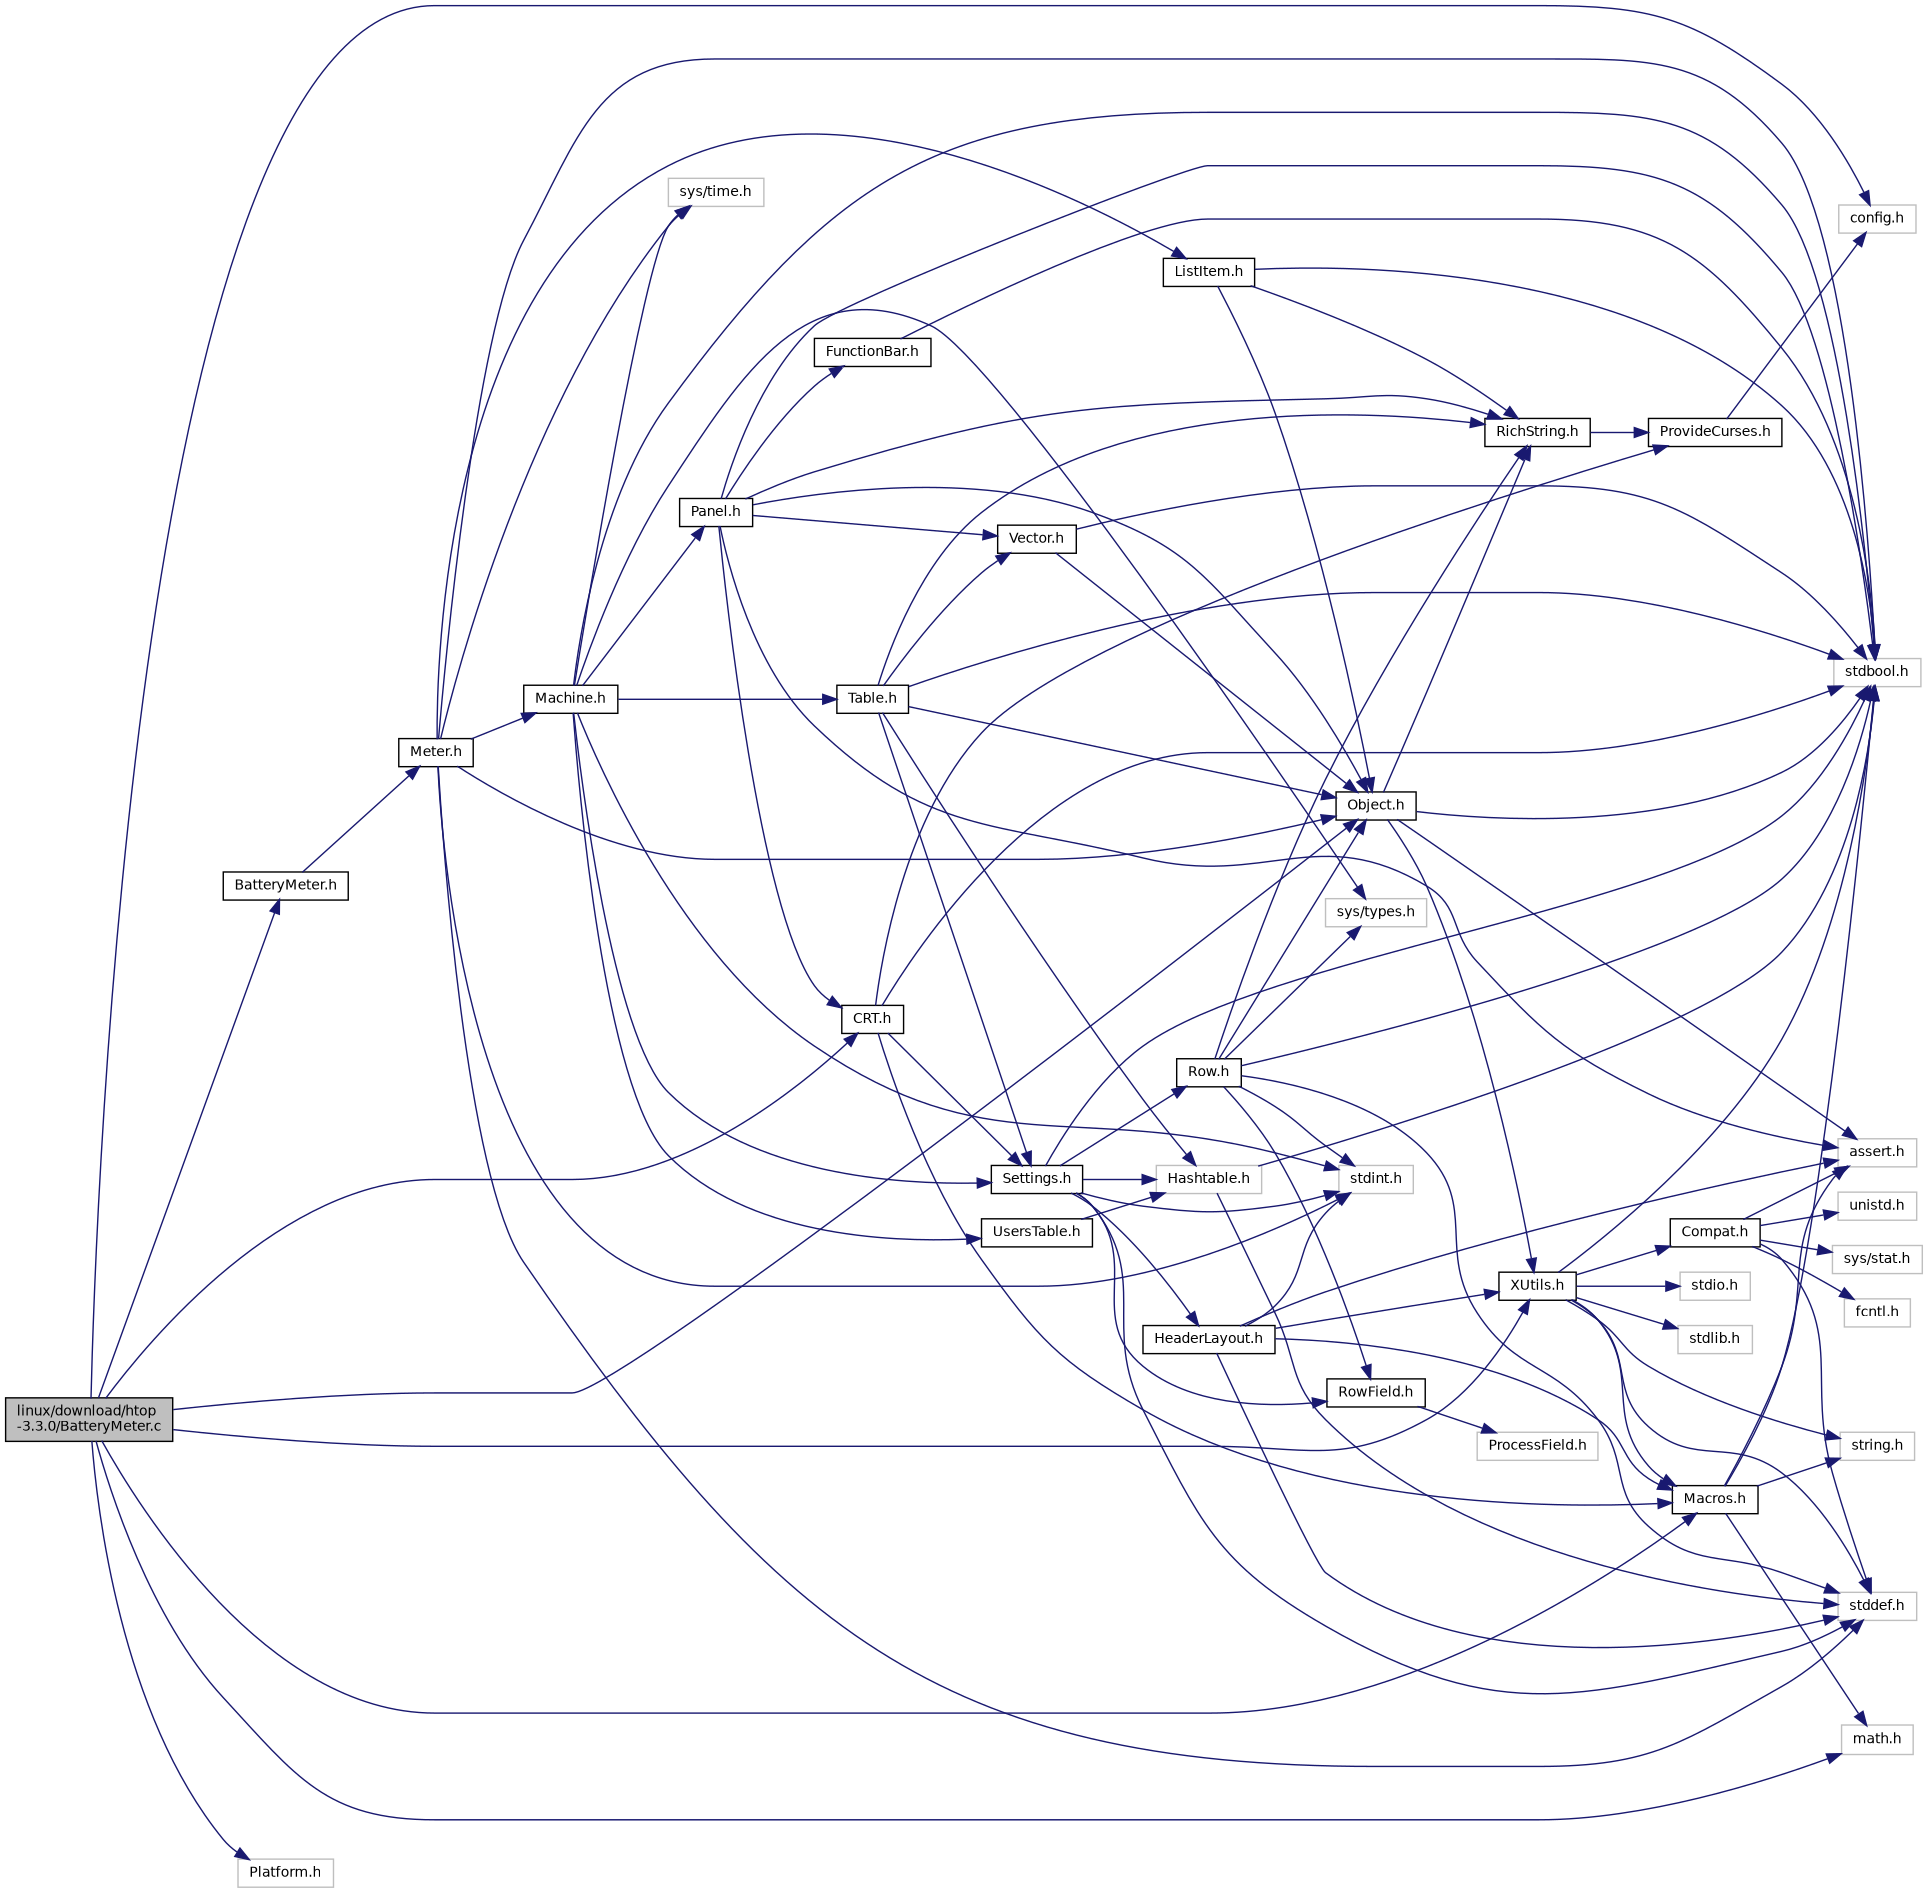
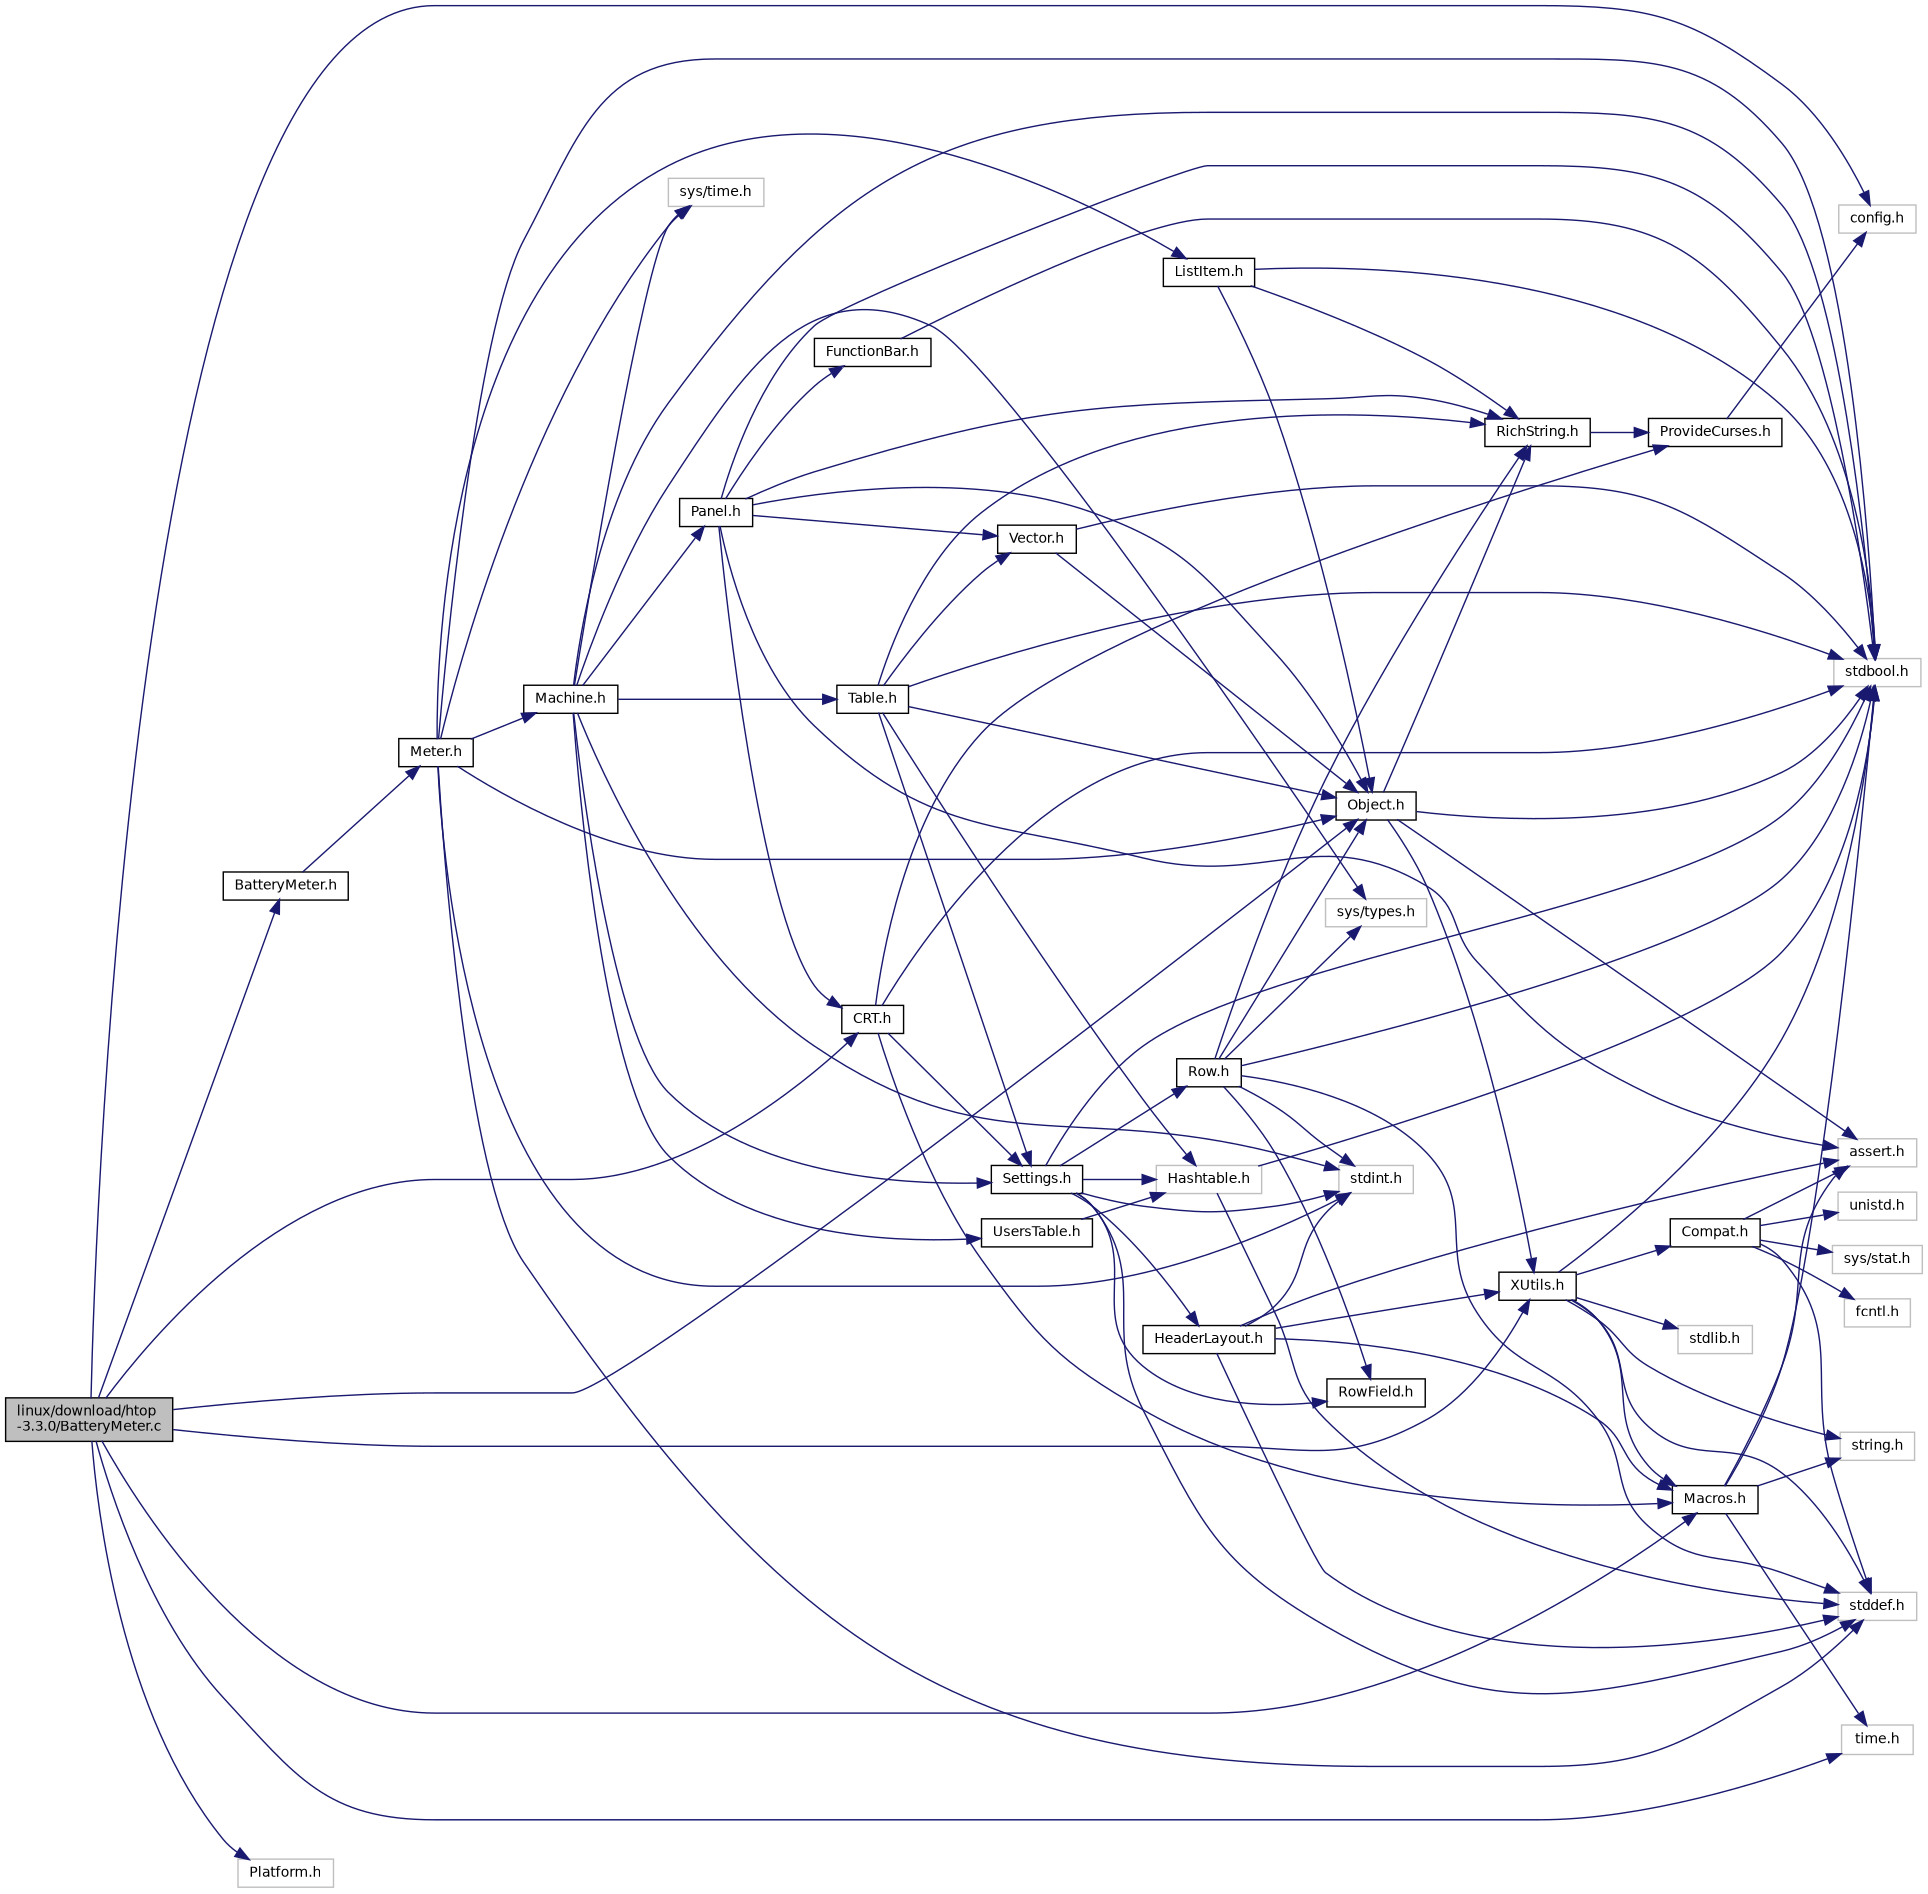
  digraph {
    rankdir=LR
    node [color=black fillcolor=white fontname=Helvetica fontsize=10 shape=record style=filled]
    edge [color=midnightblue fontname=Helvetica fontsize=10 labelfontname=Helvetica labelfontsize=10 style=solid]
    n1 [fillcolor=grey75 fontcolor=black height=0.2 label="linux/download/htop\l-3.3.0/BatteryMeter.c" width=0.4]
    n2 [color=grey75 height=0.2 label="config.h" width=0.4]
    n3 [height=0.2 label="BatteryMeter.h" width=0.4]
    n4 [height=0.2 label="Object.h" width=0.4]
    n5 [height=0.2 label="XUtils.h" width=0.4]
    n6 [height=0.2 label="Macros.h" width=0.4]
-   n7 [color=grey75 height=0.2 label="math.h" width=0.4]
+   n7 [color=grey75 height=0.2 label="time.h" width=0.4]
    n8 [height=0.2 label="CRT.h" width=0.4]
    n9 [color=grey75 height=0.2 label="Platform.h" width=0.4]
    n10 [height=0.2 label="Meter.h" width=0.4]
    n11 [color=grey75 height=0.2 label="stdbool.h" width=0.4]
    n12 [height=0.2 label="RichString.h" width=0.4]
    n13 [color=grey75 height=0.2 label="assert.h" width=0.4]
    n14 [color=grey75 height=0.2 label="stddef.h" width=0.4]
-   n15 [color=grey75 height=0.2 label="stdio.h" width=0.4]
    n16 [color=grey75 height=0.2 label="stdlib.h" width=0.4]
    n17 [color=grey75 height=0.2 label="string.h" width=0.4]
    n18 [height=0.2 label="Compat.h" width=0.4]
    n19 [height=0.2 label="ProvideCurses.h" width=0.4]
    n20 [height=0.2 label="Settings.h" width=0.4]
    n21 [color=grey75 height=0.2 label="stdint.h" width=0.4]
    n22 [color=grey75 height=0.2 label="sys/time.h" width=0.4]
    n23 [height=0.2 label="ListItem.h" width=0.4]
    n24 [height=0.2 label="Machine.h" width=0.4]
    n25 [color=grey75 height=0.2 label="sys/types.h" width=0.4]
    n26 [height=0.2 label="Panel.h" width=0.4]
    n27 [height=0.2 label="Table.h" width=0.4]
    n28 [height=0.2 label="UsersTable.h" width=0.4]
    n29 [color=grey75 height=0.2 label="fcntl.h" width=0.4]
    n30 [color=grey75 height=0.2 label="unistd.h" width=0.4]
    n31 [color=grey75 height=0.2 label="sys/stat.h" width=0.4]
    n32 [height=0.2 label="FunctionBar.h" width=0.4]
    n33 [height=0.2 label="Vector.h" width=0.4]
    n34 [color=grey75 height=0.2 label="Hashtable.h" width=0.4]
    n35 [height=0.2 label="HeaderLayout.h" width=0.4]
    n36 [height=0.2 label="Row.h" width=0.4]
    n37 [height=0.2 label="RowField.h" width=0.4]
-   n38 [color=grey75 height=0.2 label="ProcessField.h" width=0.4]
    n1 -> n2
    n1 -> n3
    n1 -> n4
    n1 -> n5
    n1 -> n6
    n1 -> n7
    n1 -> n8
    n1 -> n9
    n3 -> n10
    n4 -> n5
    n4 -> n11
    n4 -> n12
    n4 -> n13
    n5 -> n6
    n5 -> n11
    n5 -> n14
-   n5 -> n15
    n5 -> n16
    n5 -> n17
    n5 -> n18
    n6 -> n7
    n6 -> n11
    n6 -> n13
    n6 -> n17
    n8 -> n6
    n8 -> n11
    n8 -> n19
    n8 -> n20
    n10 -> n4
    n10 -> n11
    n10 -> n14
    n10 -> n21
    n10 -> n22
    n10 -> n23
    n10 -> n24
    n12 -> n19
    n18 -> n13
    n18 -> n14
    n18 -> n29
    n18 -> n30
    n18 -> n31
    n19 -> n2
    n20 -> n11
    n20 -> n14
    n20 -> n21
    n20 -> n34
    n20 -> n35
    n20 -> n36
    n20 -> n37
    n23 -> n4
    n23 -> n11
    n23 -> n12
    n24 -> n11
    n24 -> n20
    n24 -> n21
    n24 -> n22
    n24 -> n25
    n24 -> n26
    n24 -> n27
    n24 -> n28
    n26 -> n4
    n26 -> n8
    n26 -> n11
    n26 -> n12
    n26 -> n13
    n26 -> n32
    n26 -> n33
    n27 -> n4
    n27 -> n11
    n27 -> n12
    n27 -> n20
    n27 -> n33
    n27 -> n34
    n28 -> n34
    n32 -> n11
    n33 -> n4
    n33 -> n11
    n34 -> n11
    n34 -> n14
    n35 -> n5
    n35 -> n6
    n35 -> n13
    n35 -> n14
    n35 -> n21
    n36 -> n4
    n36 -> n11
    n36 -> n12
    n36 -> n14
    n36 -> n21
    n36 -> n25
    n36 -> n37
-   n37 -> n38
  }
